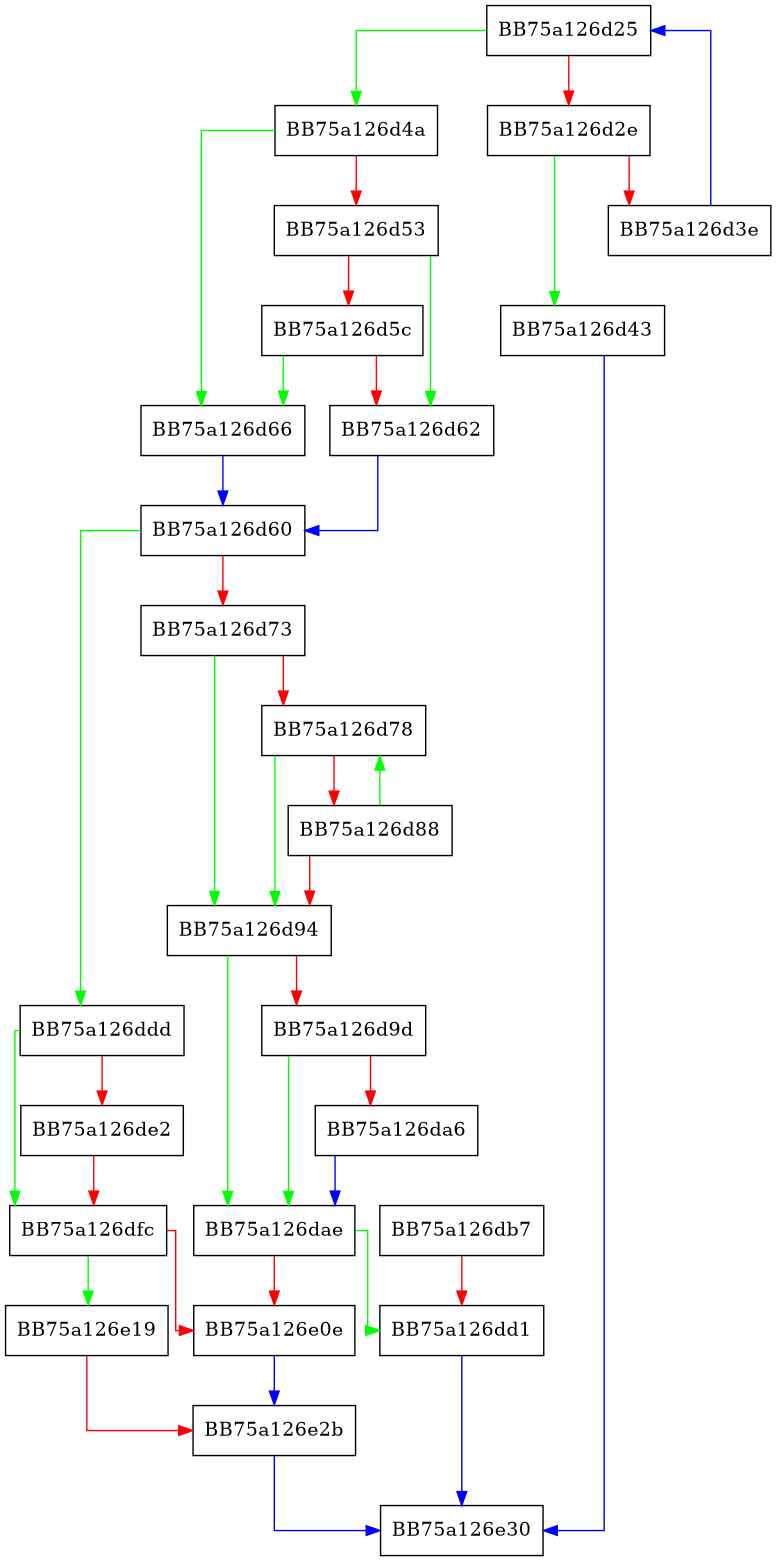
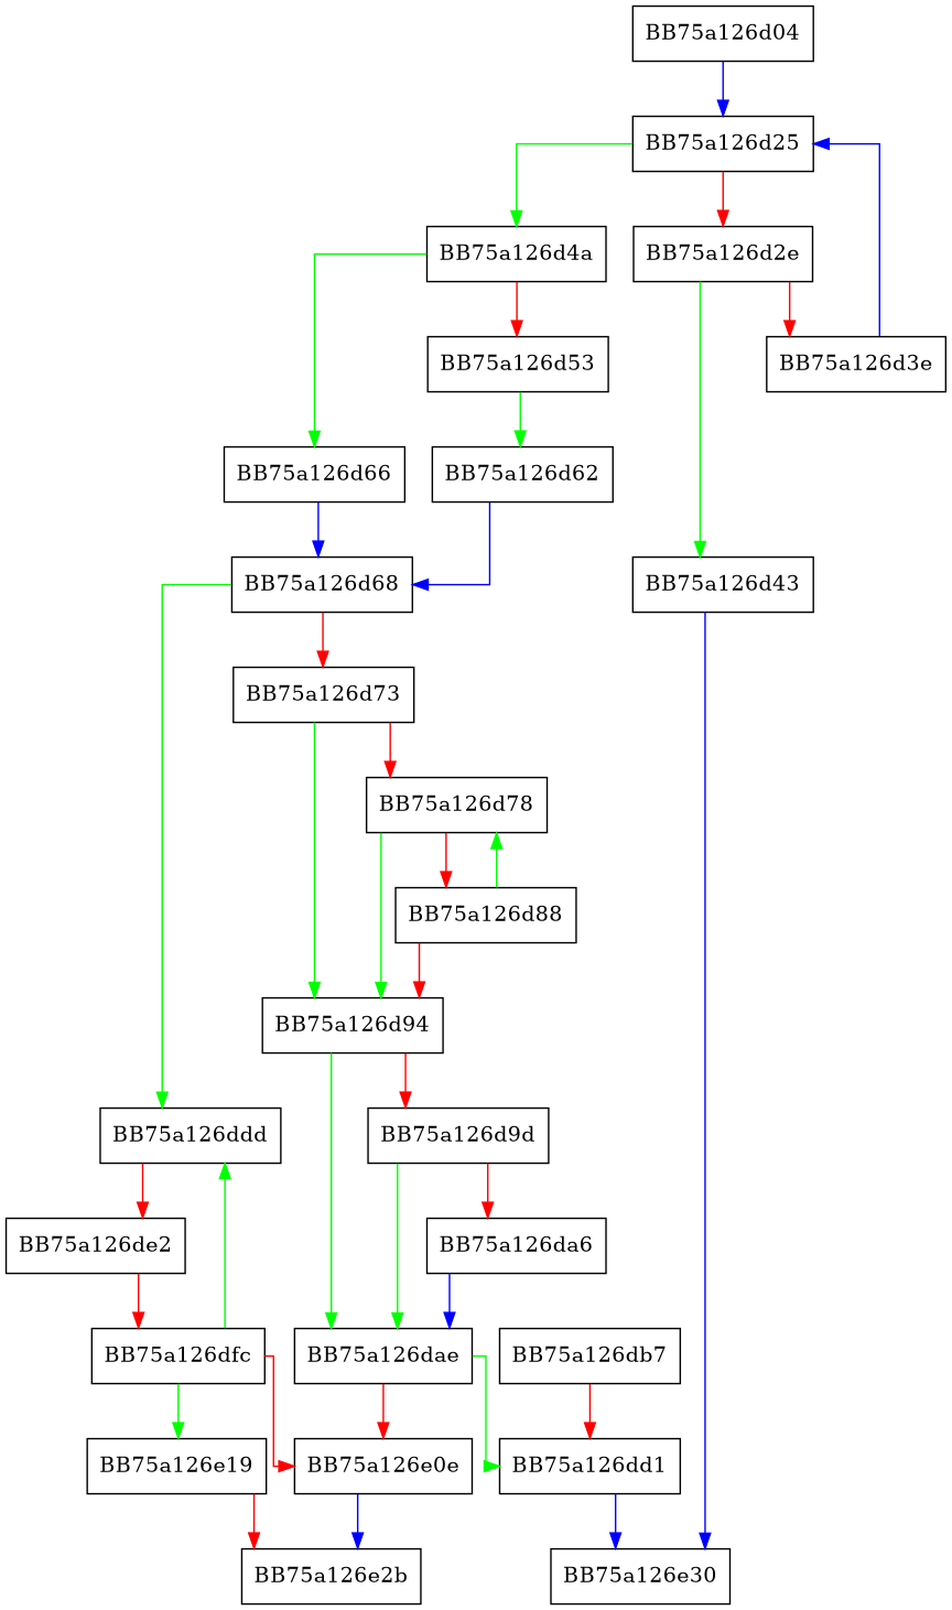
  digraph {
    splines=ortho
    node [shape=box]
    edge [color=red]
+   BB75a126d04
    BB75a126d25
    BB75a126d4a
    BB75a126d2e
    BB75a126d66
    BB75a126d53
    BB75a126d43
    BB75a126d3e
-   BB75a126d68 [label=BB75a126d60]
+   BB75a126d68
    BB75a126d62
-   BB75a126d5c
    BB75a126e30
    BB75a126ddd
    BB75a126d73
    BB75a126dfc
    BB75a126de2
    BB75a126d94
    BB75a126d78
    BB75a126e19
    BB75a126e0e
    BB75a126dae
    BB75a126d9d
    BB75a126d88
    BB75a126dd1
    BB75a126da6
    BB75a126db7
    BB75a126e2b
+   BB75a126d04 -> BB75a126d25 [color=blue]
    BB75a126d25 -> BB75a126d4a [color=green]
    BB75a126d25 -> BB75a126d2e
    BB75a126d4a -> BB75a126d66 [color=green]
    BB75a126d4a -> BB75a126d53
    BB75a126d2e -> BB75a126d43 [color=green]
    BB75a126d2e -> BB75a126d3e
    BB75a126d66 -> BB75a126d68 [color=blue]
    BB75a126d53 -> BB75a126d62 [color=green]
-   BB75a126d53 -> BB75a126d5c
    BB75a126d43 -> BB75a126e30 [color=blue]
    BB75a126d3e -> BB75a126d25 [color=blue]
    BB75a126d68 -> BB75a126ddd [color=green]
    BB75a126d68 -> BB75a126d73
    BB75a126d62 -> BB75a126d68 [color=blue]
-   BB75a126d5c -> BB75a126d66 [color=green]
-   BB75a126d5c -> BB75a126d62
-   BB75a126ddd -> BB75a126dfc [color=green]
+   BB75a126dfc -> BB75a126ddd [color=green]
    BB75a126ddd -> BB75a126de2
    BB75a126d73 -> BB75a126d94 [color=green]
    BB75a126d73 -> BB75a126d78
    BB75a126dfc -> BB75a126e19 [color=green]
    BB75a126dfc -> BB75a126e0e
    BB75a126de2 -> BB75a126dfc
    BB75a126d94 -> BB75a126dae [color=green]
    BB75a126d94 -> BB75a126d9d
    BB75a126d78 -> BB75a126d94 [color=green]
    BB75a126d78 -> BB75a126d88
    BB75a126e19 -> BB75a126e2b
    BB75a126e0e -> BB75a126e2b [color=blue]
    BB75a126dae -> BB75a126e0e
    BB75a126dae -> BB75a126dd1 [color=green]
    BB75a126d9d -> BB75a126dae [color=green]
    BB75a126d9d -> BB75a126da6
    BB75a126d88 -> BB75a126d94
    BB75a126d88 -> BB75a126d78 [color=green]
    BB75a126dd1 -> BB75a126e30 [color=blue]
    BB75a126da6 -> BB75a126dae [color=blue]
    BB75a126db7 -> BB75a126dd1
-   BB75a126e2b -> BB75a126e30 [color=blue]
  }
